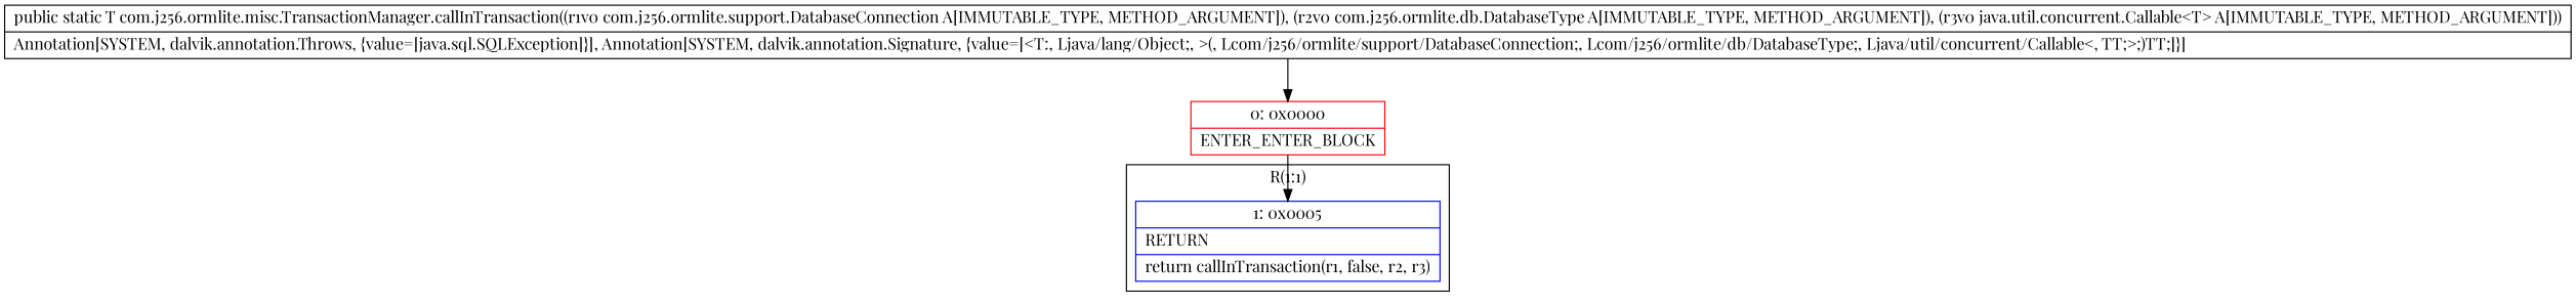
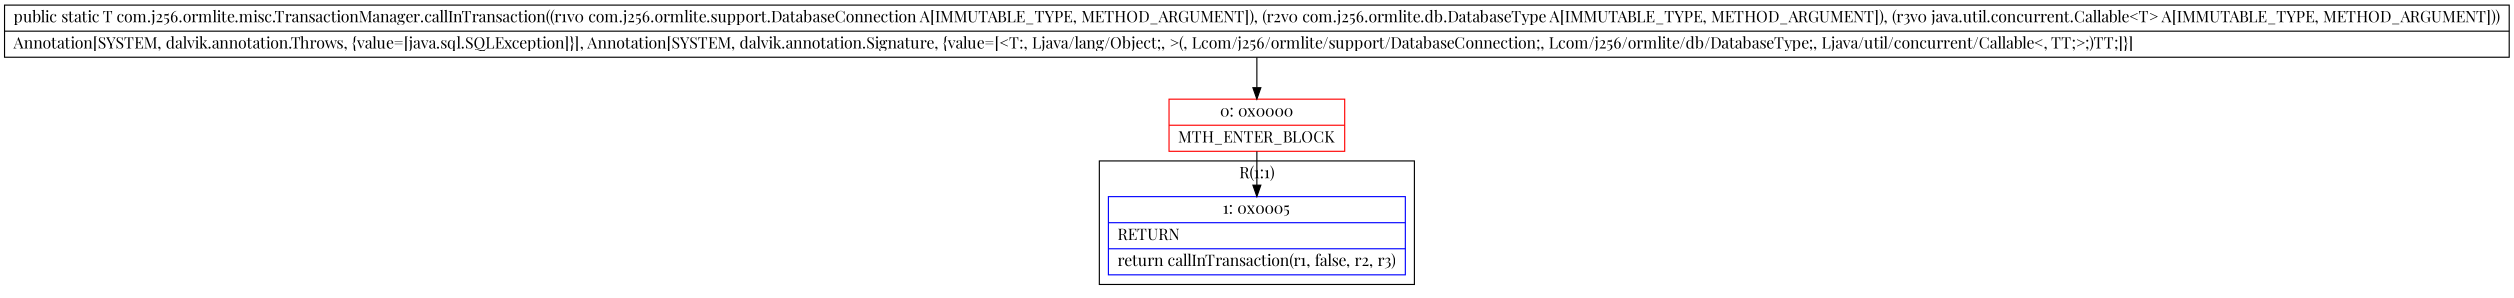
  digraph {
    fontname="Playfair Display"
    node [shape=record fontname="Playfair Display"]
    edge [fontname="Playfair Display"]
    n1 [color=blue label="{1\:\ 0x0005|RETURN\l|return callInTransaction(r1, false, r2, r3)\l}"]
-   n2 [color=red label="{0\:\ 0x0000|ENTER_ENTER_BLOCK\l}"]
+   n2 [color=red label="{0\:\ 0x0000|MTH_ENTER_BLOCK\l}"]
    n3 [label="{public static T com.j256.ormlite.misc.TransactionManager.callInTransaction((r1v0 com.j256.ormlite.support.DatabaseConnection A[IMMUTABLE_TYPE, METHOD_ARGUMENT]), (r2v0 com.j256.ormlite.db.DatabaseType A[IMMUTABLE_TYPE, METHOD_ARGUMENT]), (r3v0 java.util.concurrent.Callable\<T\> A[IMMUTABLE_TYPE, METHOD_ARGUMENT]))  | Annotation[SYSTEM, dalvik.annotation.Throws, \{value=[java.sql.SQLException]\}], Annotation[SYSTEM, dalvik.annotation.Signature, \{value=[\<T:, Ljava\/lang\/Object;, \>(, Lcom\/j256\/ormlite\/support\/DatabaseConnection;, Lcom\/j256\/ormlite\/db\/DatabaseType;, Ljava\/util\/concurrent\/Callable\<, TT;\>;)TT;]\}]\l}"]
    subgraph cluster_1 {
      label="R(1:1)"
      n1
    }
    n2 -> n1
    n3 -> n2
  }
